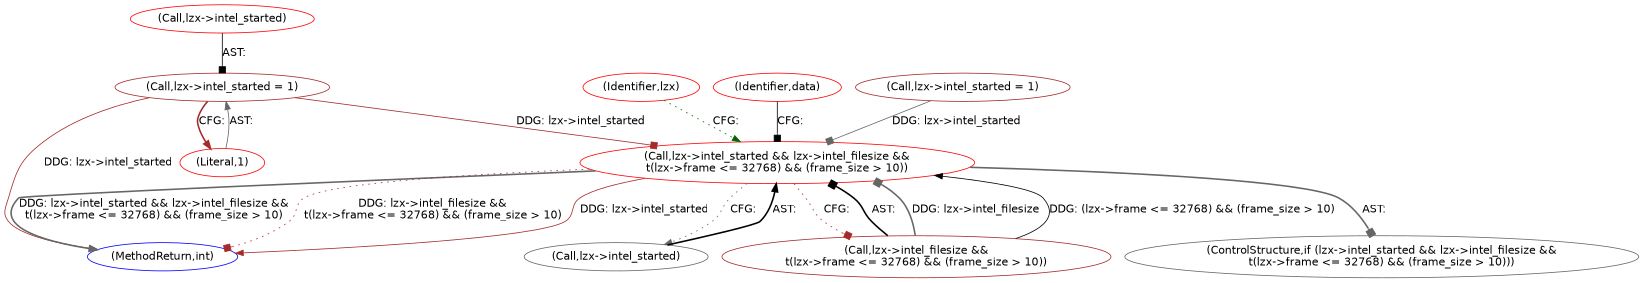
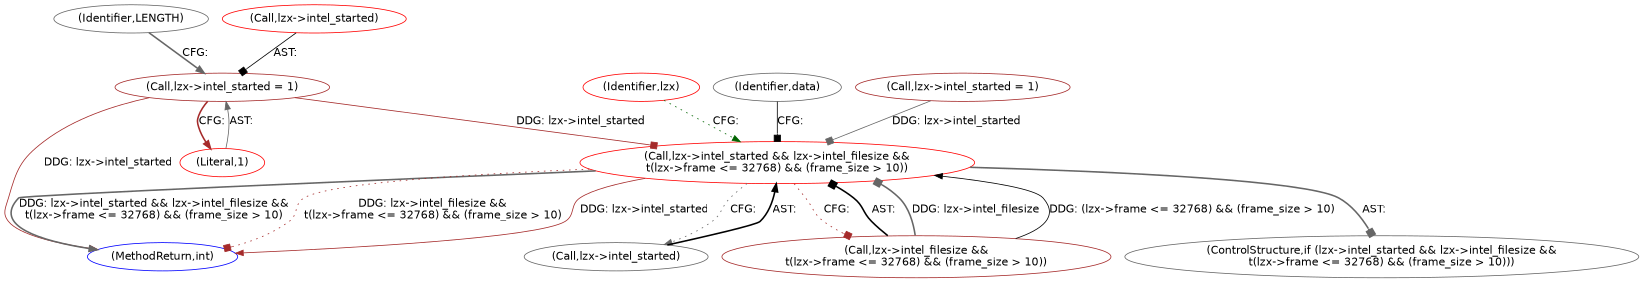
  digraph {
    fontname="DejaVu Sans"
    node [color=red fontname="DejaVu Sans"]
    edge [arrowhead=normal color=gray40 fontname="DejaVu Sans" style=solid]
    n1 [color=brown label="(Call,lzx->intel_started = 1)"]
    n2 [label="(Call,lzx->intel_started && lzx->intel_filesize &&\n\t(lzx->frame <= 32768) && (frame_size > 10))"]
    n3 [color=blue label="(MethodReturn,int)"]
    n4 [label="(Literal,1)"]
    n5 [color=gray40 label="(Call,lzx->intel_started)"]
    n6 [color=brown label="(Call,lzx->intel_filesize &&\n\t(lzx->frame <= 32768) && (frame_size > 10))"]
    n7 [color=gray40 label="(ControlStructure,if (lzx->intel_started && lzx->intel_filesize &&\n\t(lzx->frame <= 32768) && (frame_size > 10)))"]
+   n8 [color=gray40 label="(Identifier,LENGTH)"]
    n9 [label="(Call,lzx->intel_started)"]
    n10 [label="(Identifier,lzx)"]
-   n11 [label="(Identifier,data)"]
+   n11 [color=gray40 label="(Identifier,data)"]
    n12 [color=brown label="(Call,lzx->intel_started = 1)"]
    n1 -> n2 [arrowhead=box color=brown label="DDG: lzx->intel_started"]
    n1 -> n3 [color=brown label="DDG: lzx->intel_started"]
    n1 -> n4 [color=brown label="CFG: " style=bold]
    n2 -> n3 [color=brown label="DDG: lzx->intel_started"]
    n2 -> n3 [label="DDG: lzx->intel_started && lzx->intel_filesize &&\n\t(lzx->frame <= 32768) && (frame_size > 10)" style=bold]
    n2 -> n3 [arrowhead=box color=brown label="DDG: lzx->intel_filesize &&\n\t(lzx->frame <= 32768) && (frame_size > 10)" style=dotted]
    n2 -> n5 [label="CFG: " style=dotted]
    n2 -> n6 [arrowhead=box color=brown label="CFG: " style=dotted]
    n2 -> n7 [arrowhead=box label="AST: " style=bold]
    n4 -> n1 [label="AST: "]
    n5 -> n2 [color=black label="AST: " style=bold]
    n6 -> n2 [arrowhead=box color=black label="AST: " style=bold]
    n6 -> n2 [arrowhead=box label="DDG: lzx->intel_filesize" style=bold]
    n6 -> n2 [color=black label="DDG: (lzx->frame <= 32768) && (frame_size > 10)"]
+   n8 -> n1 [label="CFG: " style=bold]
    n9 -> n1 [arrowhead=box color=black label="AST: "]
    n10 -> n2 [color=darkgreen label="CFG: " style=dotted]
    n11 -> n2 [arrowhead=box color=black label="CFG: "]
    n12 -> n2 [arrowhead=box label="DDG: lzx->intel_started"]
  }
